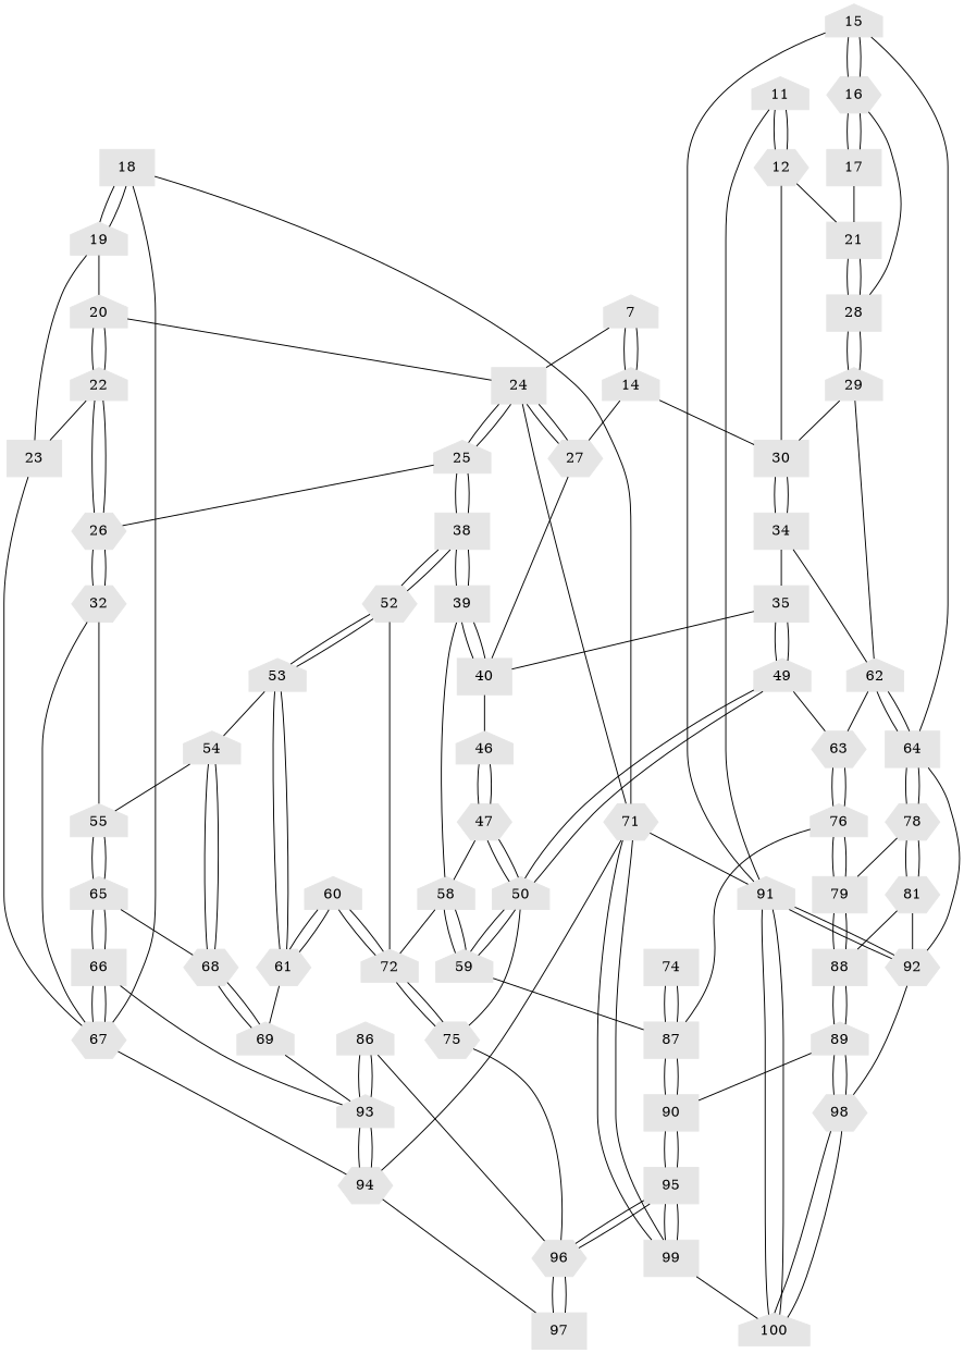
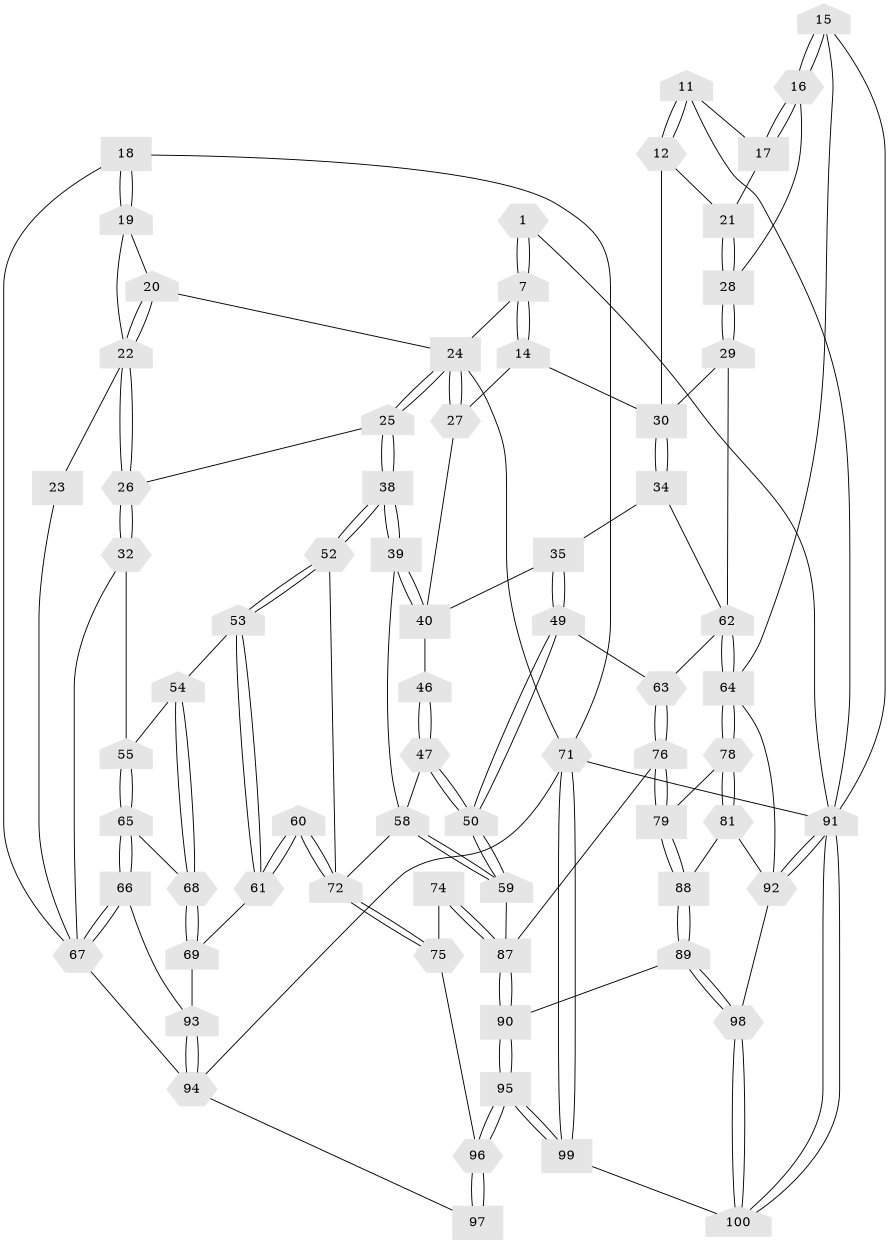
  graph {
    node [color=gray90 shape=house style=filled]
+   1 [shape=hexagon]
    7
    91 [super="+3"]
    14
    24 [shape=box super="+9+8+10"]
    92 [shape=hexagon super="+80"]
    100
    30 [shape=box super="+13"]
    27 [shape=hexagon]
    71 [shape=hexagon super="+5"]
    25
    11
    12 [shape=hexagon]
    17 [shape=box]
    21 [shape=box]
    28 [shape=box]
    34 [shape=box]
    40 [shape=box super="+37"]
    15
    16 [shape=hexagon]
    64 [shape=box super="+42"]
    78 [shape=hexagon]
    29
    18 [shape=box]
    19
    67 [shape=hexagon super="+33+31"]
    20
    23 [shape=box]
    94 [shape=hexagon super="+70"]
    99 [shape=box]
    22
    26 [shape=hexagon]
    32 [shape=hexagon]
    38 [shape=box]
    39 [shape=box]
    52 [shape=hexagon]
    55
    46
    62 [super="+45"]
    63 [shape=hexagon super="+51"]
    35 [shape=box]
    65
    49
    50
    n45 [label=58 super="+48"]
    53
    72 [super="+57+58"]
    59
    47 [shape=hexagon]
    76
    87 [shape=box super="+77+73"]
    54
    61 [shape=hexagon]
    75 [shape=hexagon]
    68 [shape=hexagon]
    69
    66 [shape=box]
    90 [shape=box]
    60
    93 [super="+83+82"]
    79 [shape=box]
    81 [shape=hexagon]
    98 [shape=hexagon]
    97 [shape=box]
    96 [shape=hexagon super="+84+85"]
    74 [shape=box]
    88 [shape=box]
    89
-   86
    95 [shape=box]
+   1 -- 7
+   1 -- 7
+   1 -- 91
    7 -- 14
    7 -- 14
    7 -- 24
    91 -- 92
    91 -- 92
    91 -- 100
    91 -- 100
    14 -- 30
    14 -- 27
    24 -- 27
    24 -- 27
    24 -- 71 [weight=2]
    24 -- 25
    24 -- 25
    92 -- 98
    30 -- 34
    30 -- 34
    27 -- 40
    71 -- 91 [weight=2]
    71 -- 94
    71 -- 99
    71 -- 99
    25 -- 26
    25 -- 38
    25 -- 38
    11 -- 91
    11 -- 12
    11 -- 12
+   11 -- 17
    12 -- 30
    12 -- 21
    17 -- 21
    21 -- 28
    21 -- 28
    28 -- 29
    28 -- 29
    34 -- 62
    34 -- 35
    40 -- 46 [weight=2]
    15 -- 91
    15 -- 16
    15 -- 16
    15 -- 64
    16 -- 17
    16 -- 17
    16 -- 28
    64 -- 92
    64 -- 78
    64 -- 78
    78 -- 79
    78 -- 81
    78 -- 81
    29 -- 30
    29 -- 62
    18 -- 71
    18 -- 19
    18 -- 19
    18 -- 67
    19 -- 20
-   19 -- 23
+   19 -- 22
    67 -- 94
    20 -- 24
    20 -- 22
    20 -- 22
    23 -- 67
    94 -- 97
    99 -- 100
    22 -- 23
    22 -- 26
    22 -- 26
    26 -- 32
    26 -- 32
    32 -- 67
    32 -- 55
    38 -- 39
    38 -- 39
    38 -- 52
    38 -- 52
    39 -- 40
    39 -- 40
    39 -- n45
    52 -- 53
    52 -- 53
    52 -- 72
    55 -- 65
    55 -- 65
    46 -- 47
    46 -- 47
    62 -- 64 [weight=2]
    62 -- 64
    62 -- 63 [weight=2]
    63 -- 76
    63 -- 76
    35 -- 40
    35 -- 49
    35 -- 49
    65 -- 68
    65 -- 66
    65 -- 66
    49 -- 63
    49 -- 50
    49 -- 50
    50 -- 59
    50 -- 59
    n45 -- 72
    n45 -- 59
    n45 -- 59
    53 -- 54
    53 -- 61
    53 -- 61
    72 -- 75
    72 -- 75
    59 -- 87
    47 -- 50
    47 -- 50
    47 -- n45
    76 -- 87
    76 -- 79
    76 -- 79
    87 -- 90
    87 -- 90
    54 -- 55
    54 -- 68
    54 -- 68
    61 -- 69
    75 -- 96
    68 -- 69
    68 -- 69
    69 -- 93
    66 -- 67
    66 -- 67
    66 -- 93
    90 -- 95
    90 -- 95
    60 -- 72 [weight=2]
    60 -- 72
    60 -- 61
    60 -- 61
    93 -- 94
    93 -- 94
    79 -- 88
    79 -- 88
    81 -- 92
    81 -- 88
    98 -- 100
    98 -- 100
    96 -- 97 [weight=2]
    96 -- 97
    74 -- 87 [weight=2]
    74 -- 87
-   50 -- 75
+   74 -- 75
    88 -- 89
    88 -- 89
    89 -- 90
    89 -- 98
    89 -- 98
-   86 -- 93 [weight=2]
-   86 -- 93
-   86 -- 96
    95 -- 99
    95 -- 99
    95 -- 96
    95 -- 96
  }
